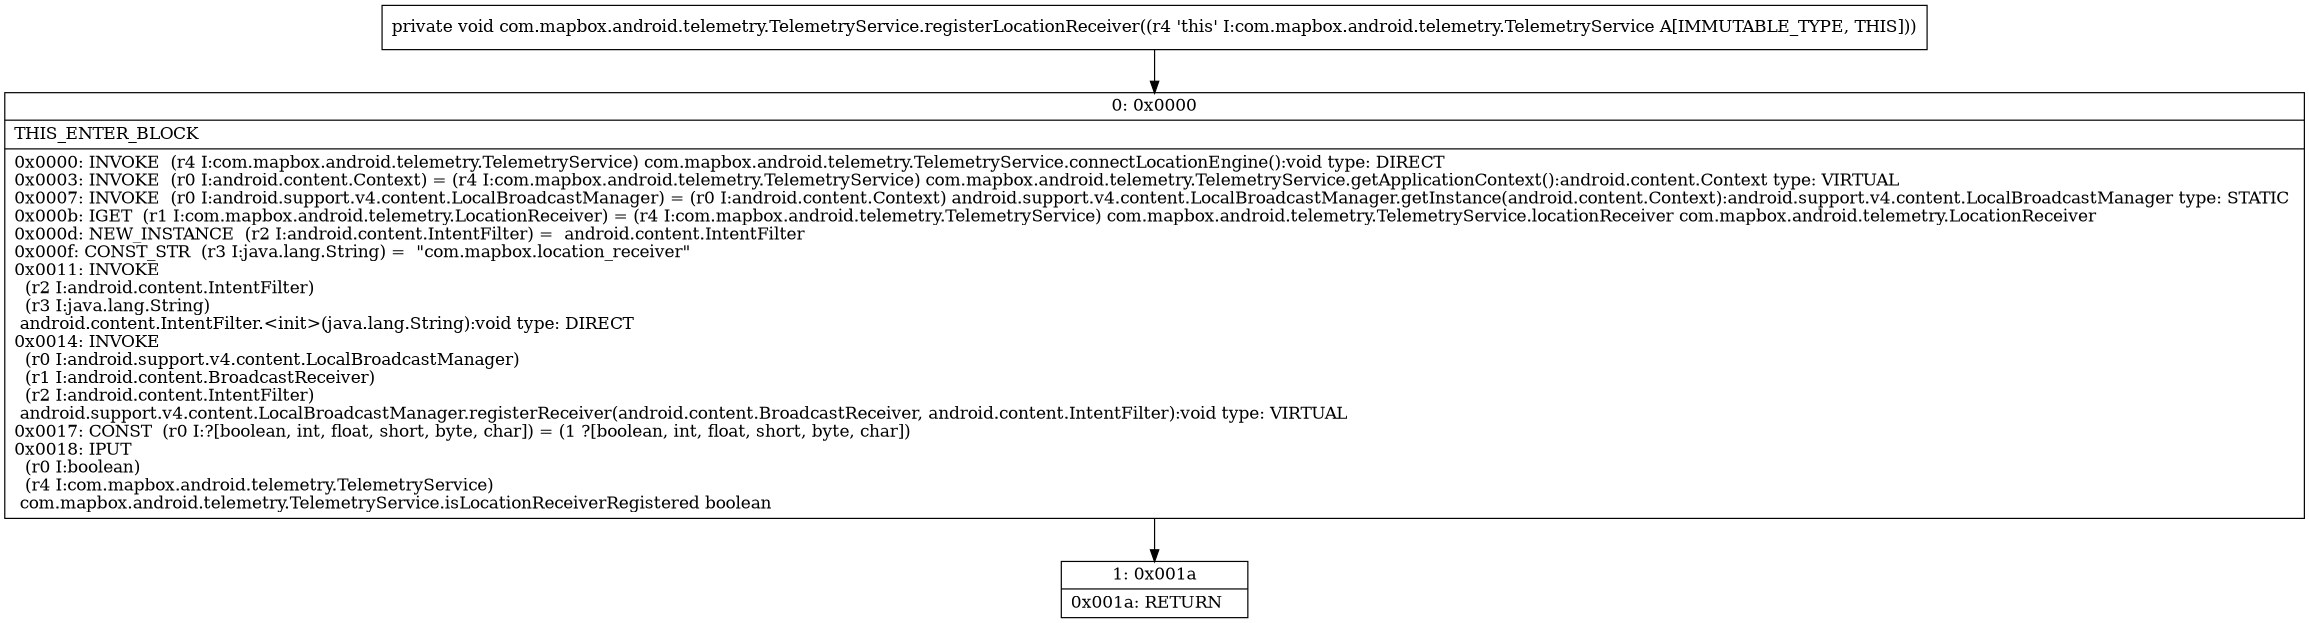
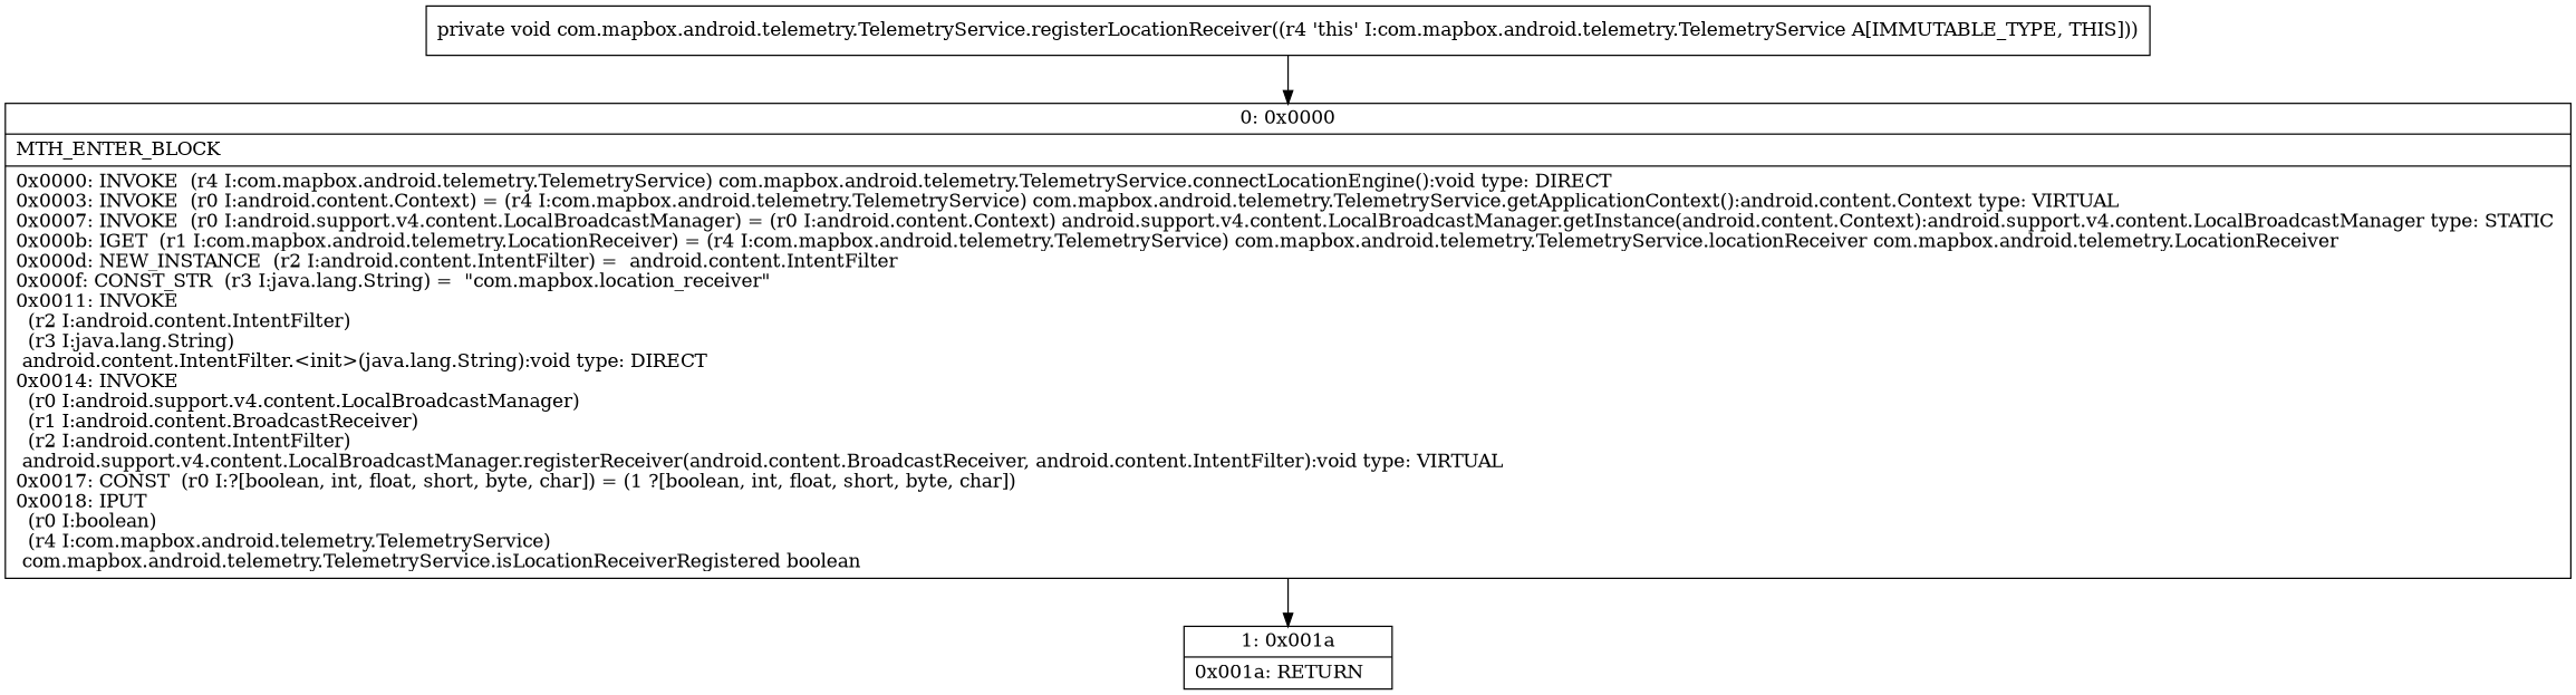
  digraph {
    node [shape=record]
-   n1 [label="{0\:\ 0x0000|THIS_ENTER_BLOCK\l|0x0000: INVOKE  (r4 I:com.mapbox.android.telemetry.TelemetryService) com.mapbox.android.telemetry.TelemetryService.connectLocationEngine():void type: DIRECT \l0x0003: INVOKE  (r0 I:android.content.Context) = (r4 I:com.mapbox.android.telemetry.TelemetryService) com.mapbox.android.telemetry.TelemetryService.getApplicationContext():android.content.Context type: VIRTUAL \l0x0007: INVOKE  (r0 I:android.support.v4.content.LocalBroadcastManager) = (r0 I:android.content.Context) android.support.v4.content.LocalBroadcastManager.getInstance(android.content.Context):android.support.v4.content.LocalBroadcastManager type: STATIC \l0x000b: IGET  (r1 I:com.mapbox.android.telemetry.LocationReceiver) = (r4 I:com.mapbox.android.telemetry.TelemetryService) com.mapbox.android.telemetry.TelemetryService.locationReceiver com.mapbox.android.telemetry.LocationReceiver \l0x000d: NEW_INSTANCE  (r2 I:android.content.IntentFilter) =  android.content.IntentFilter \l0x000f: CONST_STR  (r3 I:java.lang.String) =  \"com.mapbox.location_receiver\" \l0x0011: INVOKE  \l  (r2 I:android.content.IntentFilter)\l  (r3 I:java.lang.String)\l android.content.IntentFilter.\<init\>(java.lang.String):void type: DIRECT \l0x0014: INVOKE  \l  (r0 I:android.support.v4.content.LocalBroadcastManager)\l  (r1 I:android.content.BroadcastReceiver)\l  (r2 I:android.content.IntentFilter)\l android.support.v4.content.LocalBroadcastManager.registerReceiver(android.content.BroadcastReceiver, android.content.IntentFilter):void type: VIRTUAL \l0x0017: CONST  (r0 I:?[boolean, int, float, short, byte, char]) = (1 ?[boolean, int, float, short, byte, char]) \l0x0018: IPUT  \l  (r0 I:boolean)\l  (r4 I:com.mapbox.android.telemetry.TelemetryService)\l com.mapbox.android.telemetry.TelemetryService.isLocationReceiverRegistered boolean \l}"]
+   n1 [label="{0\:\ 0x0000|MTH_ENTER_BLOCK\l|0x0000: INVOKE  (r4 I:com.mapbox.android.telemetry.TelemetryService) com.mapbox.android.telemetry.TelemetryService.connectLocationEngine():void type: DIRECT \l0x0003: INVOKE  (r0 I:android.content.Context) = (r4 I:com.mapbox.android.telemetry.TelemetryService) com.mapbox.android.telemetry.TelemetryService.getApplicationContext():android.content.Context type: VIRTUAL \l0x0007: INVOKE  (r0 I:android.support.v4.content.LocalBroadcastManager) = (r0 I:android.content.Context) android.support.v4.content.LocalBroadcastManager.getInstance(android.content.Context):android.support.v4.content.LocalBroadcastManager type: STATIC \l0x000b: IGET  (r1 I:com.mapbox.android.telemetry.LocationReceiver) = (r4 I:com.mapbox.android.telemetry.TelemetryService) com.mapbox.android.telemetry.TelemetryService.locationReceiver com.mapbox.android.telemetry.LocationReceiver \l0x000d: NEW_INSTANCE  (r2 I:android.content.IntentFilter) =  android.content.IntentFilter \l0x000f: CONST_STR  (r3 I:java.lang.String) =  \"com.mapbox.location_receiver\" \l0x0011: INVOKE  \l  (r2 I:android.content.IntentFilter)\l  (r3 I:java.lang.String)\l android.content.IntentFilter.\<init\>(java.lang.String):void type: DIRECT \l0x0014: INVOKE  \l  (r0 I:android.support.v4.content.LocalBroadcastManager)\l  (r1 I:android.content.BroadcastReceiver)\l  (r2 I:android.content.IntentFilter)\l android.support.v4.content.LocalBroadcastManager.registerReceiver(android.content.BroadcastReceiver, android.content.IntentFilter):void type: VIRTUAL \l0x0017: CONST  (r0 I:?[boolean, int, float, short, byte, char]) = (1 ?[boolean, int, float, short, byte, char]) \l0x0018: IPUT  \l  (r0 I:boolean)\l  (r4 I:com.mapbox.android.telemetry.TelemetryService)\l com.mapbox.android.telemetry.TelemetryService.isLocationReceiverRegistered boolean \l}"]
    n2 [label="{1\:\ 0x001a|0x001a: RETURN   \l}"]
    n3 [label="{private void com.mapbox.android.telemetry.TelemetryService.registerLocationReceiver((r4 'this' I:com.mapbox.android.telemetry.TelemetryService A[IMMUTABLE_TYPE, THIS])) }"]
    n1 -> n2
    n3 -> n1
  }
